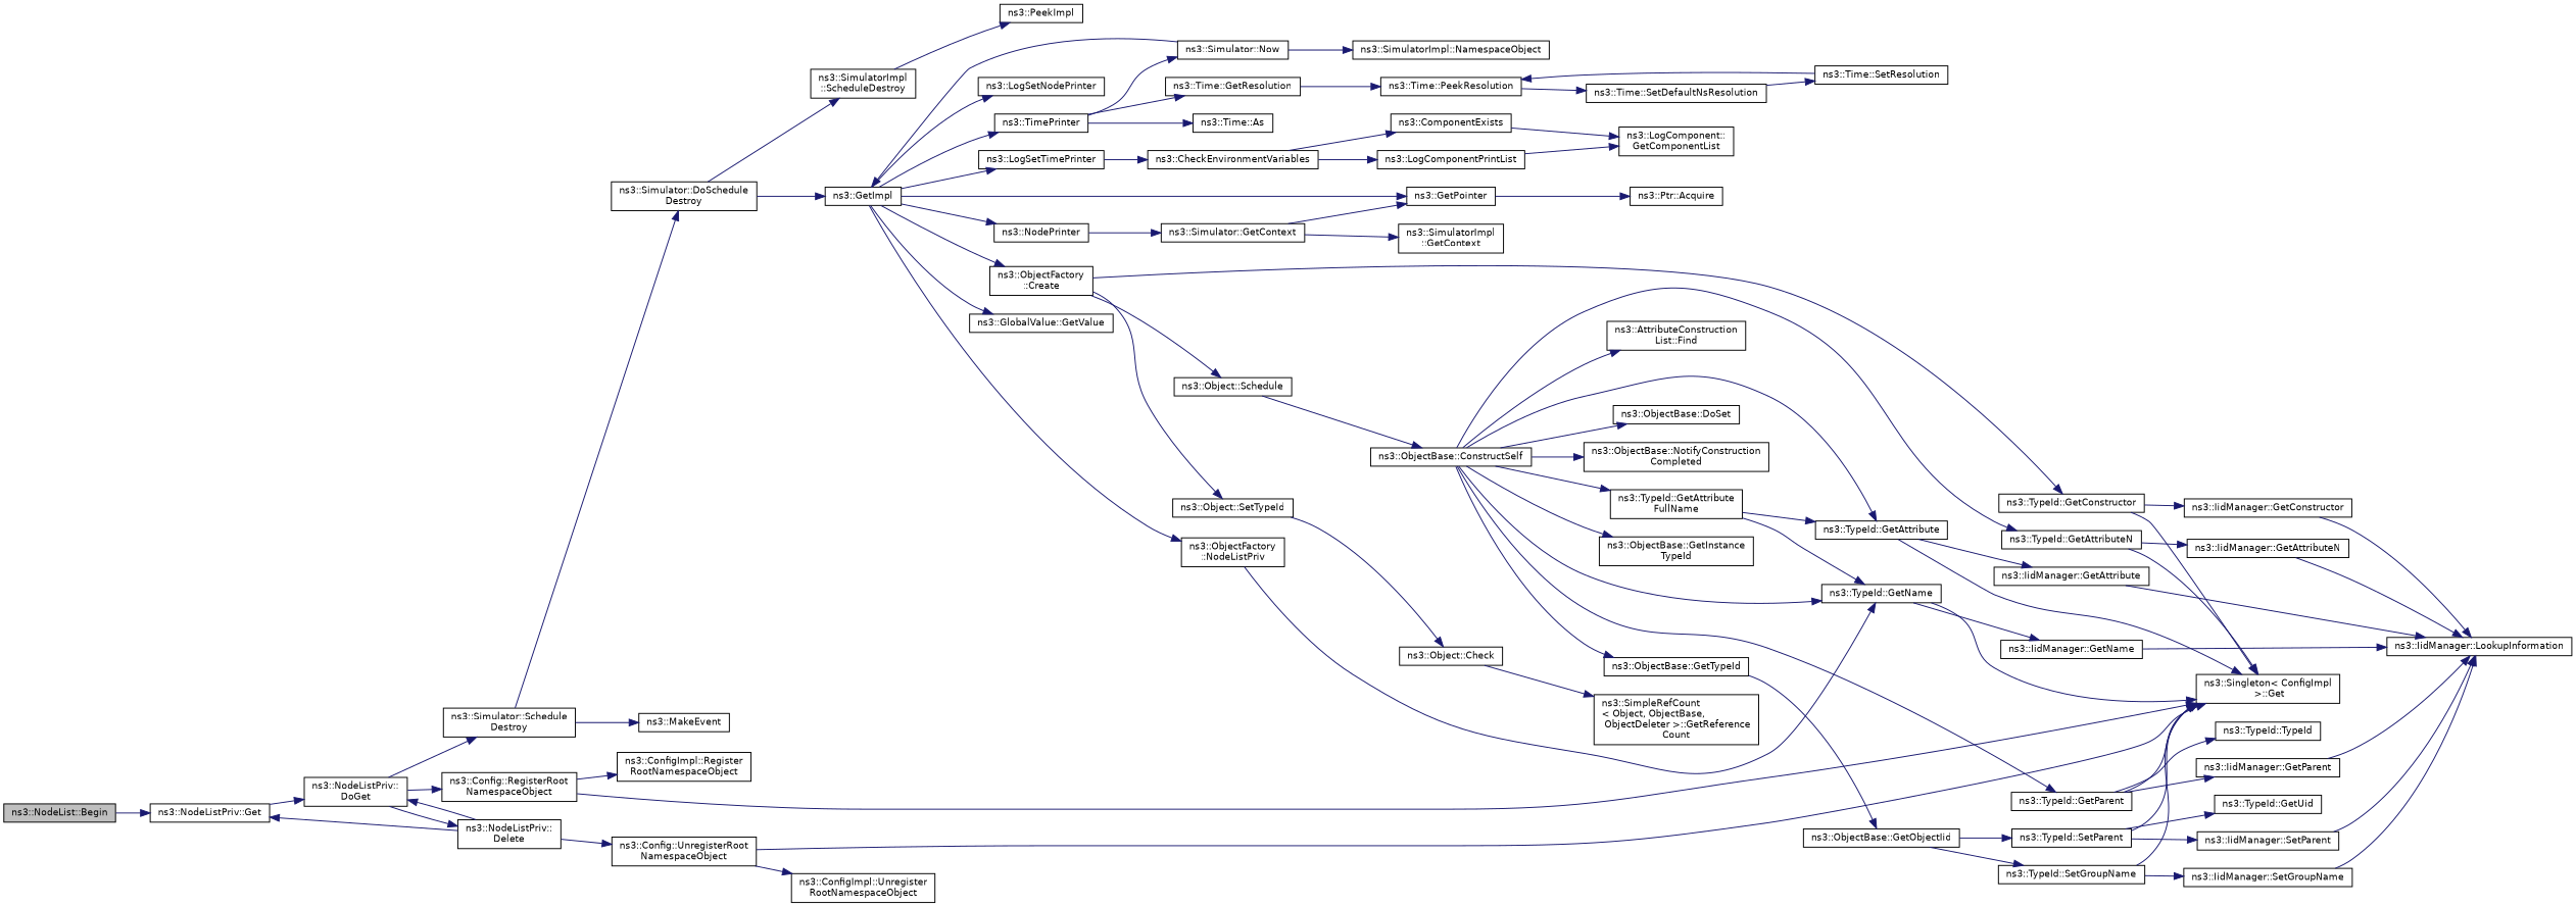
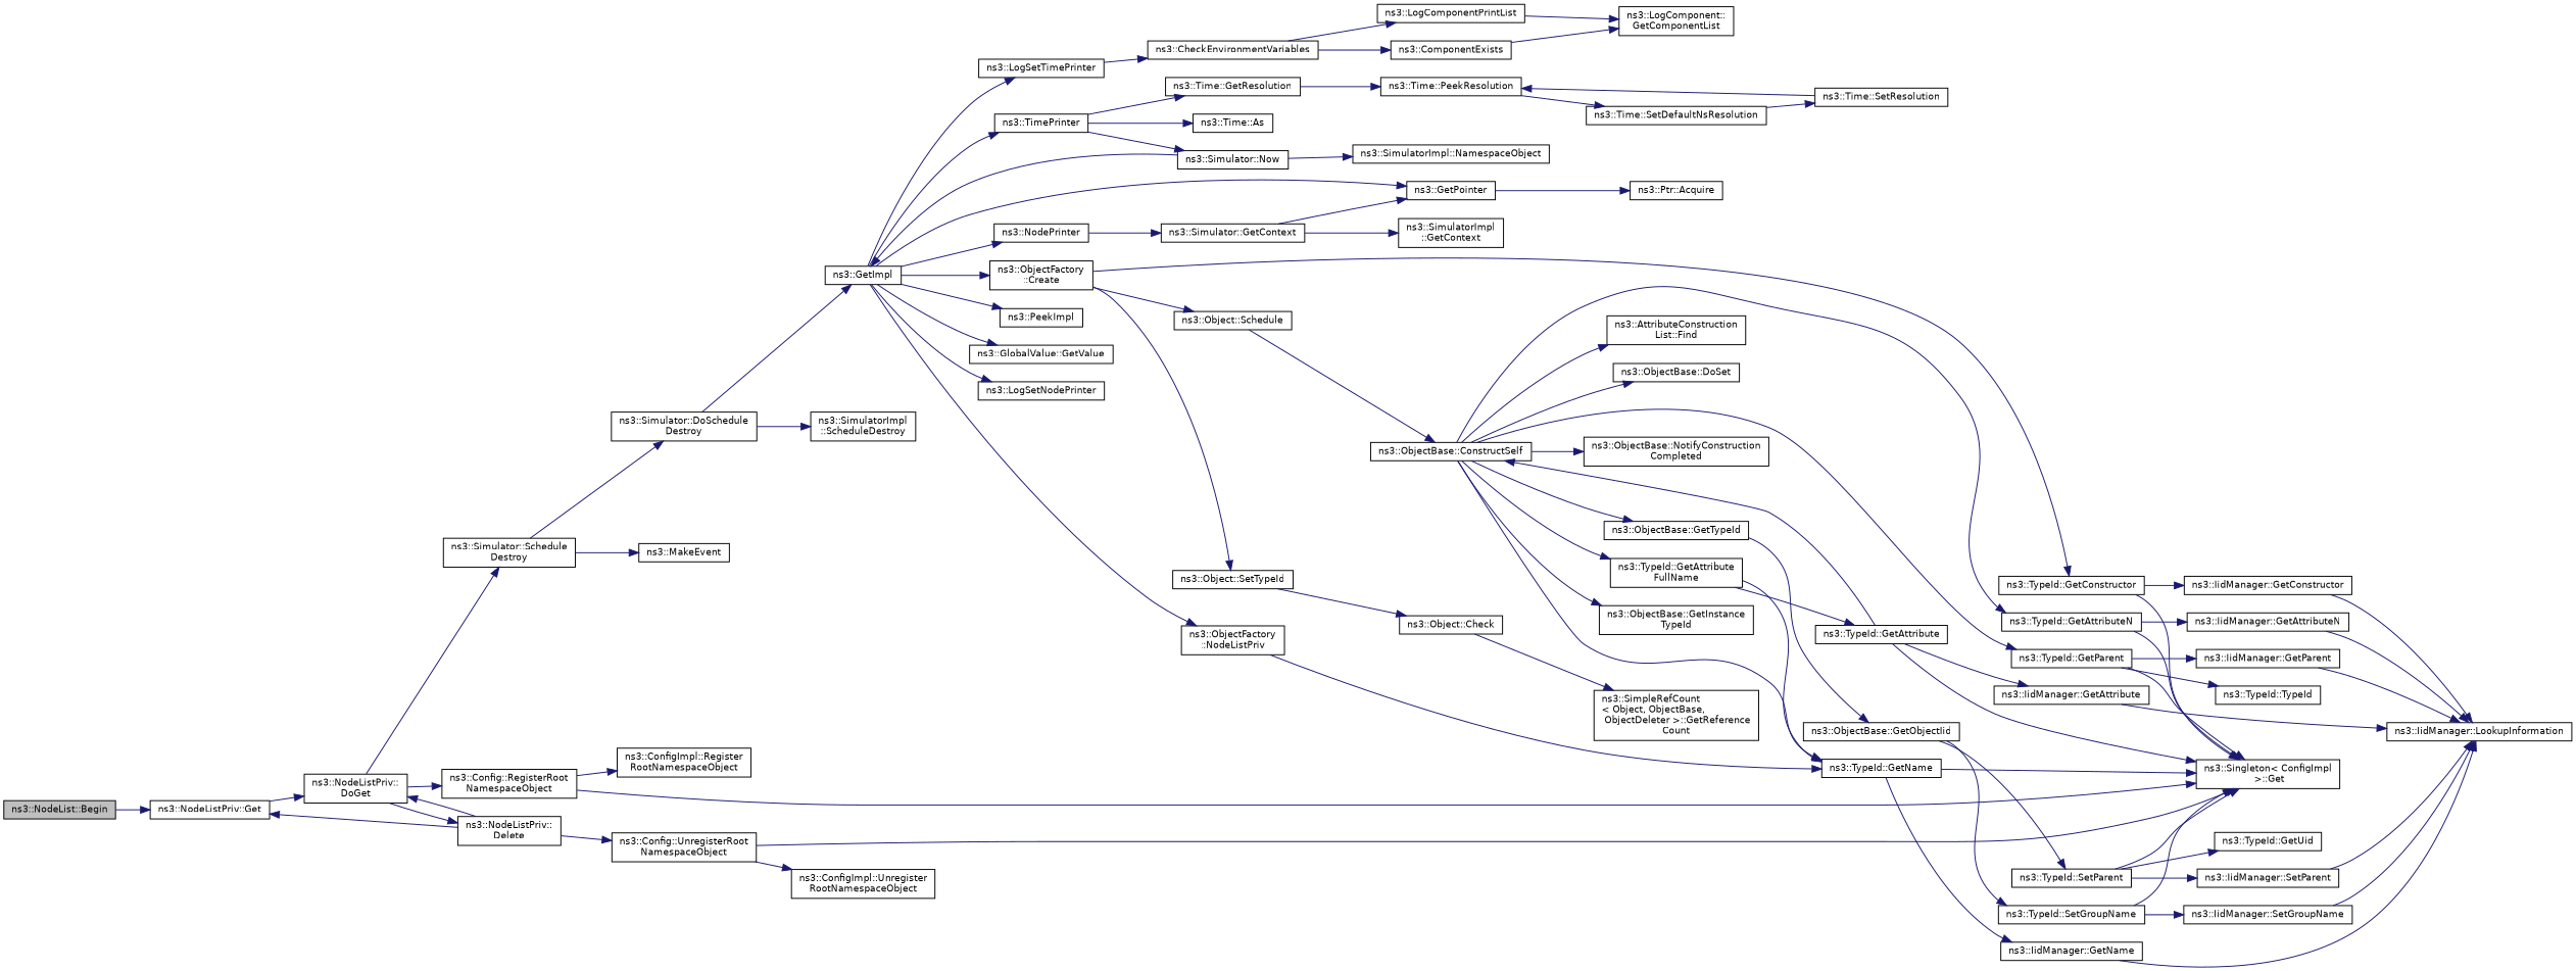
  digraph {
    rankdir=LR
    node [color=black fillcolor=white fontname=Helvetica fontsize=10 shape=record style=filled]
    edge [color=midnightblue fontname=Helvetica fontsize=10 labelfontname=Helvetica labelfontsize=10 style=solid]
    n1 [fillcolor=grey75 fontcolor=black height=0.2 label="ns3::NodeList::Begin" width=0.4]
    n2 [height=0.2 label="ns3::NodeListPriv::Get" width=0.4]
    n3 [height=0.2 label="ns3::NodeListPriv::\lDoGet" width=0.4]
    n4 [height=0.2 label="ns3::Config::RegisterRoot\lNamespaceObject" width=0.4]
    n5 [height=0.2 label="ns3::Simulator::Schedule\lDestroy" width=0.4]
    n6 [height=0.2 label="ns3::NodeListPriv::\lDelete" width=0.4]
    n7 [height=0.2 label="ns3::Singleton\< ConfigImpl\l \>::Get" width=0.4]
    n8 [height=0.2 label="ns3::ConfigImpl::Register\lRootNamespaceObject" width=0.4]
    n9 [height=0.2 label="ns3::Simulator::DoSchedule\lDestroy" width=0.4]
    n10 [height=0.2 label="ns3::MakeEvent" width=0.4]
    n11 [height=0.2 label="ns3::Config::UnregisterRoot\lNamespaceObject" width=0.4]
    n12 [height=0.2 label="ns3::GetImpl" width=0.4]
    n13 [height=0.2 label="ns3::SimulatorImpl\l::ScheduleDestroy" width=0.4]
    n14 [height=0.2 label="ns3::PeekImpl" width=0.4]
    n15 [height=0.2 label="ns3::GlobalValue::GetValue" width=0.4]
    n16 [height=0.2 label="ns3::ObjectFactory\l::NodeListPriv" width=0.4]
    n17 [height=0.2 label="ns3::GetPointer" width=0.4]
    n18 [height=0.2 label="ns3::ObjectFactory\l::Create" width=0.4]
    n19 [height=0.2 label="ns3::LogSetTimePrinter" width=0.4]
    n20 [height=0.2 label="ns3::TimePrinter" width=0.4]
    n21 [height=0.2 label="ns3::LogSetNodePrinter" width=0.4]
    n22 [height=0.2 label="ns3::NodePrinter" width=0.4]
    n23 [height=0.2 label="ns3::TypeId::GetName" width=0.4]
    n24 [height=0.2 label="ns3::Ptr::Acquire" width=0.4]
    n25 [height=0.2 label="ns3::TypeId::GetConstructor" width=0.4]
    n26 [height=0.2 label="ns3::Object::SetTypeId" width=0.4]
    n27 [height=0.2 label="ns3::Object::Schedule" width=0.4]
    n28 [height=0.2 label="ns3::CheckEnvironmentVariables" width=0.4]
    n29 [height=0.2 label="ns3::Time::GetResolution" width=0.4]
    n30 [height=0.2 label="ns3::Simulator::Now" width=0.4]
    n31 [height=0.2 label="ns3::Time::As" width=0.4]
    n32 [height=0.2 label="ns3::Simulator::GetContext" width=0.4]
    n33 [height=0.2 label="ns3::IidManager::GetName" width=0.4]
    n34 [height=0.2 label="ns3::IidManager::LookupInformation" width=0.4]
    n35 [height=0.2 label="ns3::IidManager::GetConstructor" width=0.4]
    n36 [height=0.2 label="ns3::Object::Check" width=0.4]
    n37 [height=0.2 label="ns3::ObjectBase::ConstructSelf" width=0.4]
    n38 [height=0.2 label="ns3::SimpleRefCount\l\< Object, ObjectBase,\l ObjectDeleter \>::GetReference\lCount" width=0.4]
    n39 [height=0.2 label="ns3::ObjectBase::GetInstance\lTypeId" width=0.4]
    n40 [height=0.2 label="ns3::TypeId::GetAttributeN" width=0.4]
    n41 [height=0.2 label="ns3::TypeId::GetAttribute" width=0.4]
    n42 [height=0.2 label="ns3::AttributeConstruction\lList::Find" width=0.4]
    n43 [height=0.2 label="ns3::ObjectBase::DoSet" width=0.4]
    n44 [height=0.2 label="ns3::TypeId::GetAttribute\lFullName" width=0.4]
    n45 [height=0.2 label="ns3::TypeId::GetParent" width=0.4]
    n46 [height=0.2 label="ns3::ObjectBase::GetTypeId" width=0.4]
    n47 [height=0.2 label="ns3::ObjectBase::NotifyConstruction\lCompleted" width=0.4]
    n48 [height=0.2 label="ns3::IidManager::GetAttributeN" width=0.4]
    n49 [height=0.2 label="ns3::IidManager::GetAttribute" width=0.4]
    n50 [height=0.2 label="ns3::IidManager::GetParent" width=0.4]
    n51 [height=0.2 label="ns3::TypeId::TypeId" width=0.4]
    n52 [height=0.2 label="ns3::ObjectBase::GetObjectIid" width=0.4]
    n53 [height=0.2 label="ns3::TypeId::SetParent" width=0.4]
    n54 [height=0.2 label="ns3::TypeId::SetGroupName" width=0.4]
    n55 [height=0.2 label="ns3::TypeId::GetUid" width=0.4]
    n56 [height=0.2 label="ns3::IidManager::SetParent" width=0.4]
    n57 [height=0.2 label="ns3::IidManager::SetGroupName" width=0.4]
    n58 [height=0.2 label="ns3::ComponentExists" width=0.4]
    n59 [height=0.2 label="ns3::LogComponentPrintList" width=0.4]
    n60 [height=0.2 label="ns3::LogComponent::\lGetComponentList" width=0.4]
    n61 [height=0.2 label="ns3::Time::PeekResolution" width=0.4]
    n62 [height=0.2 label="ns3::SimulatorImpl::NamespaceObject" width=0.4]
    n63 [height=0.2 label="ns3::Time::SetDefaultNsResolution" width=0.4]
    n64 [height=0.2 label="ns3::Time::SetResolution" width=0.4]
    n65 [height=0.2 label="ns3::SimulatorImpl\l::GetContext" width=0.4]
    n66 [height=0.2 label="ns3::ConfigImpl::Unregister\lRootNamespaceObject" width=0.4]
    n1 -> n2
    n2 -> n3
    n3 -> n4
    n3 -> n5
    n3 -> n6
    n4 -> n7
    n4 -> n8
    n5 -> n9
    n5 -> n10
    n6 -> n2
    n6 -> n3
    n6 -> n11
    n9 -> n12
    n9 -> n13
    n11 -> n7
    n11 -> n66
-   n13 -> n14
+   n12 -> n14
    n12 -> n15
    n12 -> n16
    n12 -> n17
    n12 -> n18
    n12 -> n19
    n12 -> n20
    n12 -> n21
    n12 -> n22
    n16 -> n23
    n17 -> n24
    n18 -> n25
    n18 -> n26
    n18 -> n27
    n19 -> n28
    n20 -> n29
    n20 -> n30
    n20 -> n31
    n22 -> n32
    n23 -> n7
    n23 -> n33
    n25 -> n7
    n25 -> n35
    n26 -> n36
    n27 -> n37
    n28 -> n58
    n28 -> n59
    n29 -> n61
    n30 -> n12
    n30 -> n62
    n32 -> n17
    n32 -> n65
    n33 -> n34
    n35 -> n34
    n36 -> n38
    n37 -> n23
    n37 -> n39
    n37 -> n40
-   n37 -> n41
+   n41 -> n37
    n37 -> n42
    n37 -> n43
    n37 -> n44
    n37 -> n45
    n37 -> n46
    n37 -> n47
    n40 -> n7
    n40 -> n48
    n41 -> n7
    n41 -> n49
    n44 -> n23
    n44 -> n41
    n45 -> n7
    n45 -> n50
    n45 -> n51
    n46 -> n52
    n48 -> n34
    n49 -> n34
    n50 -> n34
    n52 -> n53
    n52 -> n54
    n53 -> n7
    n53 -> n55
    n53 -> n56
    n54 -> n7
    n54 -> n57
    n56 -> n34
    n57 -> n34
    n58 -> n60
    n59 -> n60
    n61 -> n63
    n63 -> n64
    n64 -> n61
  }
